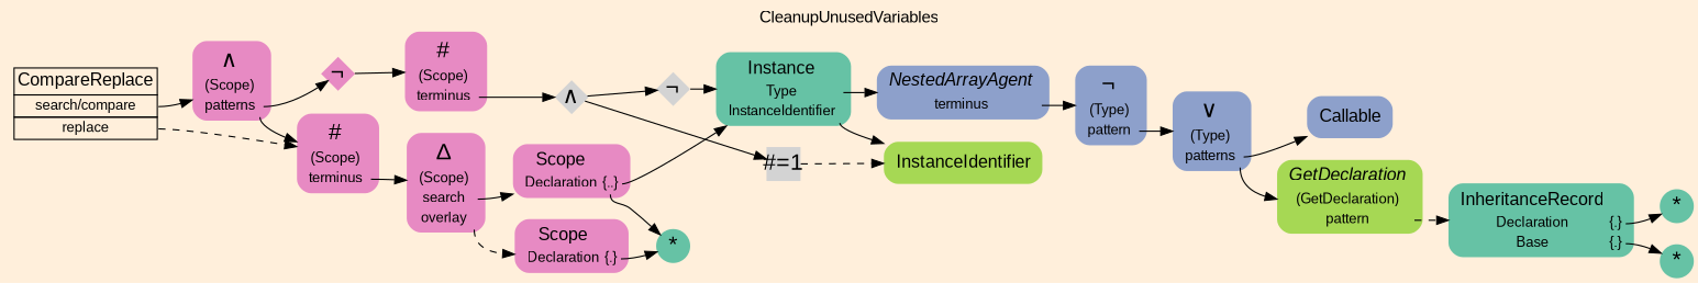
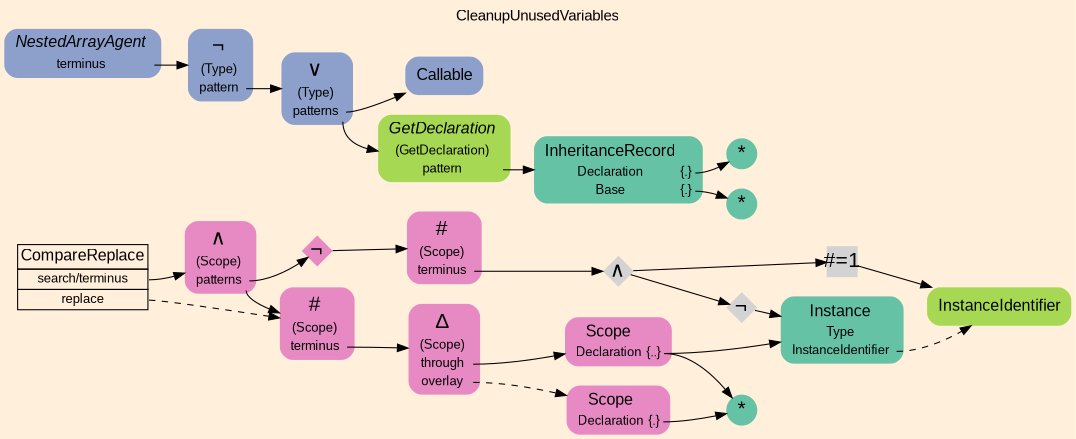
  digraph {
    bgcolor=antiquewhite1
    color=black
    fontcolor=black
    fontname=Arial
    label=CleanupUnusedVariables
    labelloc=t
    rankdir=LR
    ranksep=0.3
    node [fillcolor="/set28/4" fontcolor=grey40 fontname=Arial fontsize=12 shape=plaintext style="rounded,filled"]
    edge [color=black fontcolor=black fontname=Arial tailport=port1]
-   n1 [color=black fillcolor=antiquewhite1 label=<<TABLE BORDER="0" CELLBORDER="1" CELLSPACING="0">      <TR><TD><FONT COLOR="black" POINT-SIZE="15">CompareReplace</FONT></TD></TR>      <TR><TD PORT="port0"><FONT COLOR="black" POINT-SIZE="12">search/compare</FONT></TD></TR>      <TR><TD PORT="port1"><FONT COLOR="black" POINT-SIZE="12">replace</FONT></TD></TR>     </TABLE>> style=filled]
+   n1 [color=black fillcolor=antiquewhite1 label=<<TABLE BORDER="0" CELLBORDER="1" CELLSPACING="0">      <TR><TD><FONT COLOR="black" POINT-SIZE="15">CompareReplace</FONT></TD></TR>      <TR><TD PORT="port0"><FONT COLOR="black" POINT-SIZE="12">search/terminus</FONT></TD></TR>      <TR><TD PORT="port1"><FONT COLOR="black" POINT-SIZE="12">replace</FONT></TD></TR>     </TABLE>> style=filled]
    n2 [label=<<TABLE BORDER="0" CELLBORDER="0" CELLSPACING="0">      <TR><TD><FONT COLOR="black" POINT-SIZE="20">∧</FONT></TD></TR>      <TR><TD><FONT COLOR="black" POINT-SIZE="12">(Scope)</FONT></TD><TD PORT="port0"></TD></TR>      <TR><TD><FONT COLOR="black" POINT-SIZE="12">patterns</FONT></TD><TD PORT="port1"></TD></TR>     </TABLE>>]
    n3 [label=<<TABLE BORDER="0" CELLBORDER="0" CELLSPACING="0">      <TR><TD><FONT COLOR="black" POINT-SIZE="20">#</FONT></TD></TR>      <TR><TD><FONT COLOR="black" POINT-SIZE="12">(Scope)</FONT></TD><TD PORT="port0"></TD></TR>      <TR><TD><FONT COLOR="black" POINT-SIZE="12">terminus</FONT></TD><TD PORT="port1"></TD></TR>     </TABLE>>]
    n4 [fixedsize=true height=0.4 label=<<FONT COLOR="black" POINT-SIZE="20">¬</FONT>> penwidth=0.0 shape=diamond style=filled width=0.4]
-   n5 [label=<<TABLE BORDER="0" CELLBORDER="0" CELLSPACING="0">      <TR><TD><FONT COLOR="black" POINT-SIZE="20">Δ</FONT></TD></TR>      <TR><TD><FONT COLOR="black" POINT-SIZE="12">(Scope)</FONT></TD><TD PORT="port0"></TD></TR>      <TR><TD><FONT COLOR="black" POINT-SIZE="12">search</FONT></TD><TD PORT="port1"></TD></TR>      <TR><TD><FONT COLOR="black" POINT-SIZE="12">overlay</FONT></TD><TD PORT="port2"></TD></TR>     </TABLE>>]
+   n5 [label=<<TABLE BORDER="0" CELLBORDER="0" CELLSPACING="0">      <TR><TD><FONT COLOR="black" POINT-SIZE="20">Δ</FONT></TD></TR>      <TR><TD><FONT COLOR="black" POINT-SIZE="12">(Scope)</FONT></TD><TD PORT="port0"></TD></TR>      <TR><TD><FONT COLOR="black" POINT-SIZE="12">through</FONT></TD><TD PORT="port1"></TD></TR>      <TR><TD><FONT COLOR="black" POINT-SIZE="12">overlay</FONT></TD><TD PORT="port2"></TD></TR>     </TABLE>>]
    n6 [label=<<TABLE BORDER="0" CELLBORDER="0" CELLSPACING="0">      <TR><TD><FONT COLOR="black" POINT-SIZE="20">#</FONT></TD></TR>      <TR><TD><FONT COLOR="black" POINT-SIZE="12">(Scope)</FONT></TD><TD PORT="port0"></TD></TR>      <TR><TD><FONT COLOR="black" POINT-SIZE="12">terminus</FONT></TD><TD PORT="port1"></TD></TR>     </TABLE>>]
    n7 [label=<<TABLE BORDER="0" CELLBORDER="0" CELLSPACING="0">      <TR><TD><FONT COLOR="black" POINT-SIZE="15">Scope</FONT></TD></TR>      <TR><TD><FONT COLOR="black" POINT-SIZE="12">Declaration</FONT></TD><TD PORT="port0"><FONT COLOR="black" POINT-SIZE="12">{..}</FONT></TD></TR>     </TABLE>>]
    n8 [label=<<TABLE BORDER="0" CELLBORDER="0" CELLSPACING="0">      <TR><TD><FONT COLOR="black" POINT-SIZE="15">Scope</FONT></TD></TR>      <TR><TD><FONT COLOR="black" POINT-SIZE="12">Declaration</FONT></TD><TD PORT="port0"><FONT COLOR="black" POINT-SIZE="12">{.}</FONT></TD></TR>     </TABLE>>]
    n9 [fillcolor="/set28/1" label=<<TABLE BORDER="0" CELLBORDER="0" CELLSPACING="0">      <TR><TD><FONT COLOR="black" POINT-SIZE="15">Instance</FONT></TD></TR>      <TR><TD><FONT COLOR="black" POINT-SIZE="12">Type</FONT></TD><TD PORT="port0"></TD></TR>      <TR><TD><FONT COLOR="black" POINT-SIZE="12">InstanceIdentifier</FONT></TD><TD PORT="port1"></TD></TR>     </TABLE>>]
    n10 [fillcolor="/set28/1" fixedsize=true height=0.4 label=<<FONT COLOR="black" POINT-SIZE="20">*</FONT>> penwidth=0.0 shape=circle style=filled width=0.4]
    n11 [fillcolor="/set28/3" label=<<TABLE BORDER="0" CELLBORDER="0" CELLSPACING="0">      <TR><TD><FONT COLOR="black" POINT-SIZE="15"><I>NestedArrayAgent</I></FONT></TD></TR>      <TR><TD><FONT COLOR="black" POINT-SIZE="12">terminus</FONT></TD><TD PORT="port0"></TD></TR>     </TABLE>>]
    n12 [fillcolor="/set28/5" label=<<TABLE BORDER="0" CELLBORDER="0" CELLSPACING="0">      <TR><TD><FONT COLOR="black" POINT-SIZE="15">InstanceIdentifier</FONT></TD></TR>     </TABLE>>]
    n13 [fillcolor="/set28/3" label=<<TABLE BORDER="0" CELLBORDER="0" CELLSPACING="0">      <TR><TD><FONT COLOR="black" POINT-SIZE="20">¬</FONT></TD></TR>      <TR><TD><FONT COLOR="black" POINT-SIZE="12">(Type)</FONT></TD><TD PORT="port0"></TD></TR>      <TR><TD><FONT COLOR="black" POINT-SIZE="12">pattern</FONT></TD><TD PORT="port1"></TD></TR>     </TABLE>>]
    n14 [fillcolor="/set28/3" label=<<TABLE BORDER="0" CELLBORDER="0" CELLSPACING="0">      <TR><TD><FONT COLOR="black" POINT-SIZE="20">∨</FONT></TD></TR>      <TR><TD><FONT COLOR="black" POINT-SIZE="12">(Type)</FONT></TD><TD PORT="port0"></TD></TR>      <TR><TD><FONT COLOR="black" POINT-SIZE="12">patterns</FONT></TD><TD PORT="port1"></TD></TR>     </TABLE>>]
    n15 [fillcolor="/set28/3" label=<<TABLE BORDER="0" CELLBORDER="0" CELLSPACING="0">      <TR><TD><FONT COLOR="black" POINT-SIZE="15">Callable</FONT></TD></TR>     </TABLE>>]
    n16 [fillcolor="/set28/5" label=<<TABLE BORDER="0" CELLBORDER="0" CELLSPACING="0">      <TR><TD><FONT COLOR="black" POINT-SIZE="15"><I>GetDeclaration</I></FONT></TD></TR>      <TR><TD><FONT COLOR="black" POINT-SIZE="12">(GetDeclaration)</FONT></TD><TD PORT="port0"></TD></TR>      <TR><TD><FONT COLOR="black" POINT-SIZE="12">pattern</FONT></TD><TD PORT="port1"></TD></TR>     </TABLE>>]
    n17 [fillcolor="/set28/1" label=<<TABLE BORDER="0" CELLBORDER="0" CELLSPACING="0">      <TR><TD><FONT COLOR="black" POINT-SIZE="15">InheritanceRecord</FONT></TD></TR>      <TR><TD><FONT COLOR="black" POINT-SIZE="12">Declaration</FONT></TD><TD PORT="port0"><FONT COLOR="black" POINT-SIZE="12">{.}</FONT></TD></TR>      <TR><TD><FONT COLOR="black" POINT-SIZE="12">Base</FONT></TD><TD PORT="port1"><FONT COLOR="black" POINT-SIZE="12">{.}</FONT></TD></TR>     </TABLE>>]
    n18 [fillcolor="/set28/1" fixedsize=true height=0.4 label=<<FONT COLOR="black" POINT-SIZE="20">*</FONT>> penwidth=0.0 shape=circle style=filled width=0.4]
    n19 [fillcolor="/set28/1" fixedsize=true height=0.4 label=<<FONT COLOR="black" POINT-SIZE="20">*</FONT>> penwidth=0.0 shape=circle style=filled width=0.4]
    n20 [fixedsize=true height=0.4 label=<<FONT COLOR="black" POINT-SIZE="20">∧</FONT>> penwidth=0.0 shape=diamond style=filled width=0.4 fillcolor=""]
    n21 [fixedsize=true height=0.4 label=<<FONT COLOR="black" POINT-SIZE="20">#=1</FONT>> penwidth=0.0 shape=square style=filled width=0.4 fillcolor=""]
    n22 [fixedsize=true height=0.4 label=<<FONT COLOR="black" POINT-SIZE="20">¬</FONT>> penwidth=0.0 shape=diamond style=filled width=0.4 fillcolor=""]
    n1 -> n2 [tailport=port0]
    n1 -> n3 [style=dashed]
    n2 -> n3
    n2 -> n4
    n3 -> n5
    n4 -> n6
    n5 -> n7
    n5 -> n8 [style=dashed tailport=port2]
    n6 -> n20
    n7 -> n9 [tailport=port0]
    n7 -> n10 [tailport=port0]
    n8 -> n10 [tailport=port0]
-   n9 -> n11 [tailport=port0]
-   n9 -> n12
+   n9 -> n12 [style=dashed]
    n11 -> n13 [tailport=port0]
    n13 -> n14
    n14 -> n15
    n14 -> n16
-   n16 -> n17 [style=dashed]
+   n16 -> n17
    n17 -> n18 [tailport=port0]
    n17 -> n19
    n20 -> n21
    n20 -> n22
-   n21 -> n12 [style=dashed]
+   n21 -> n12
    n22 -> n9
  }
